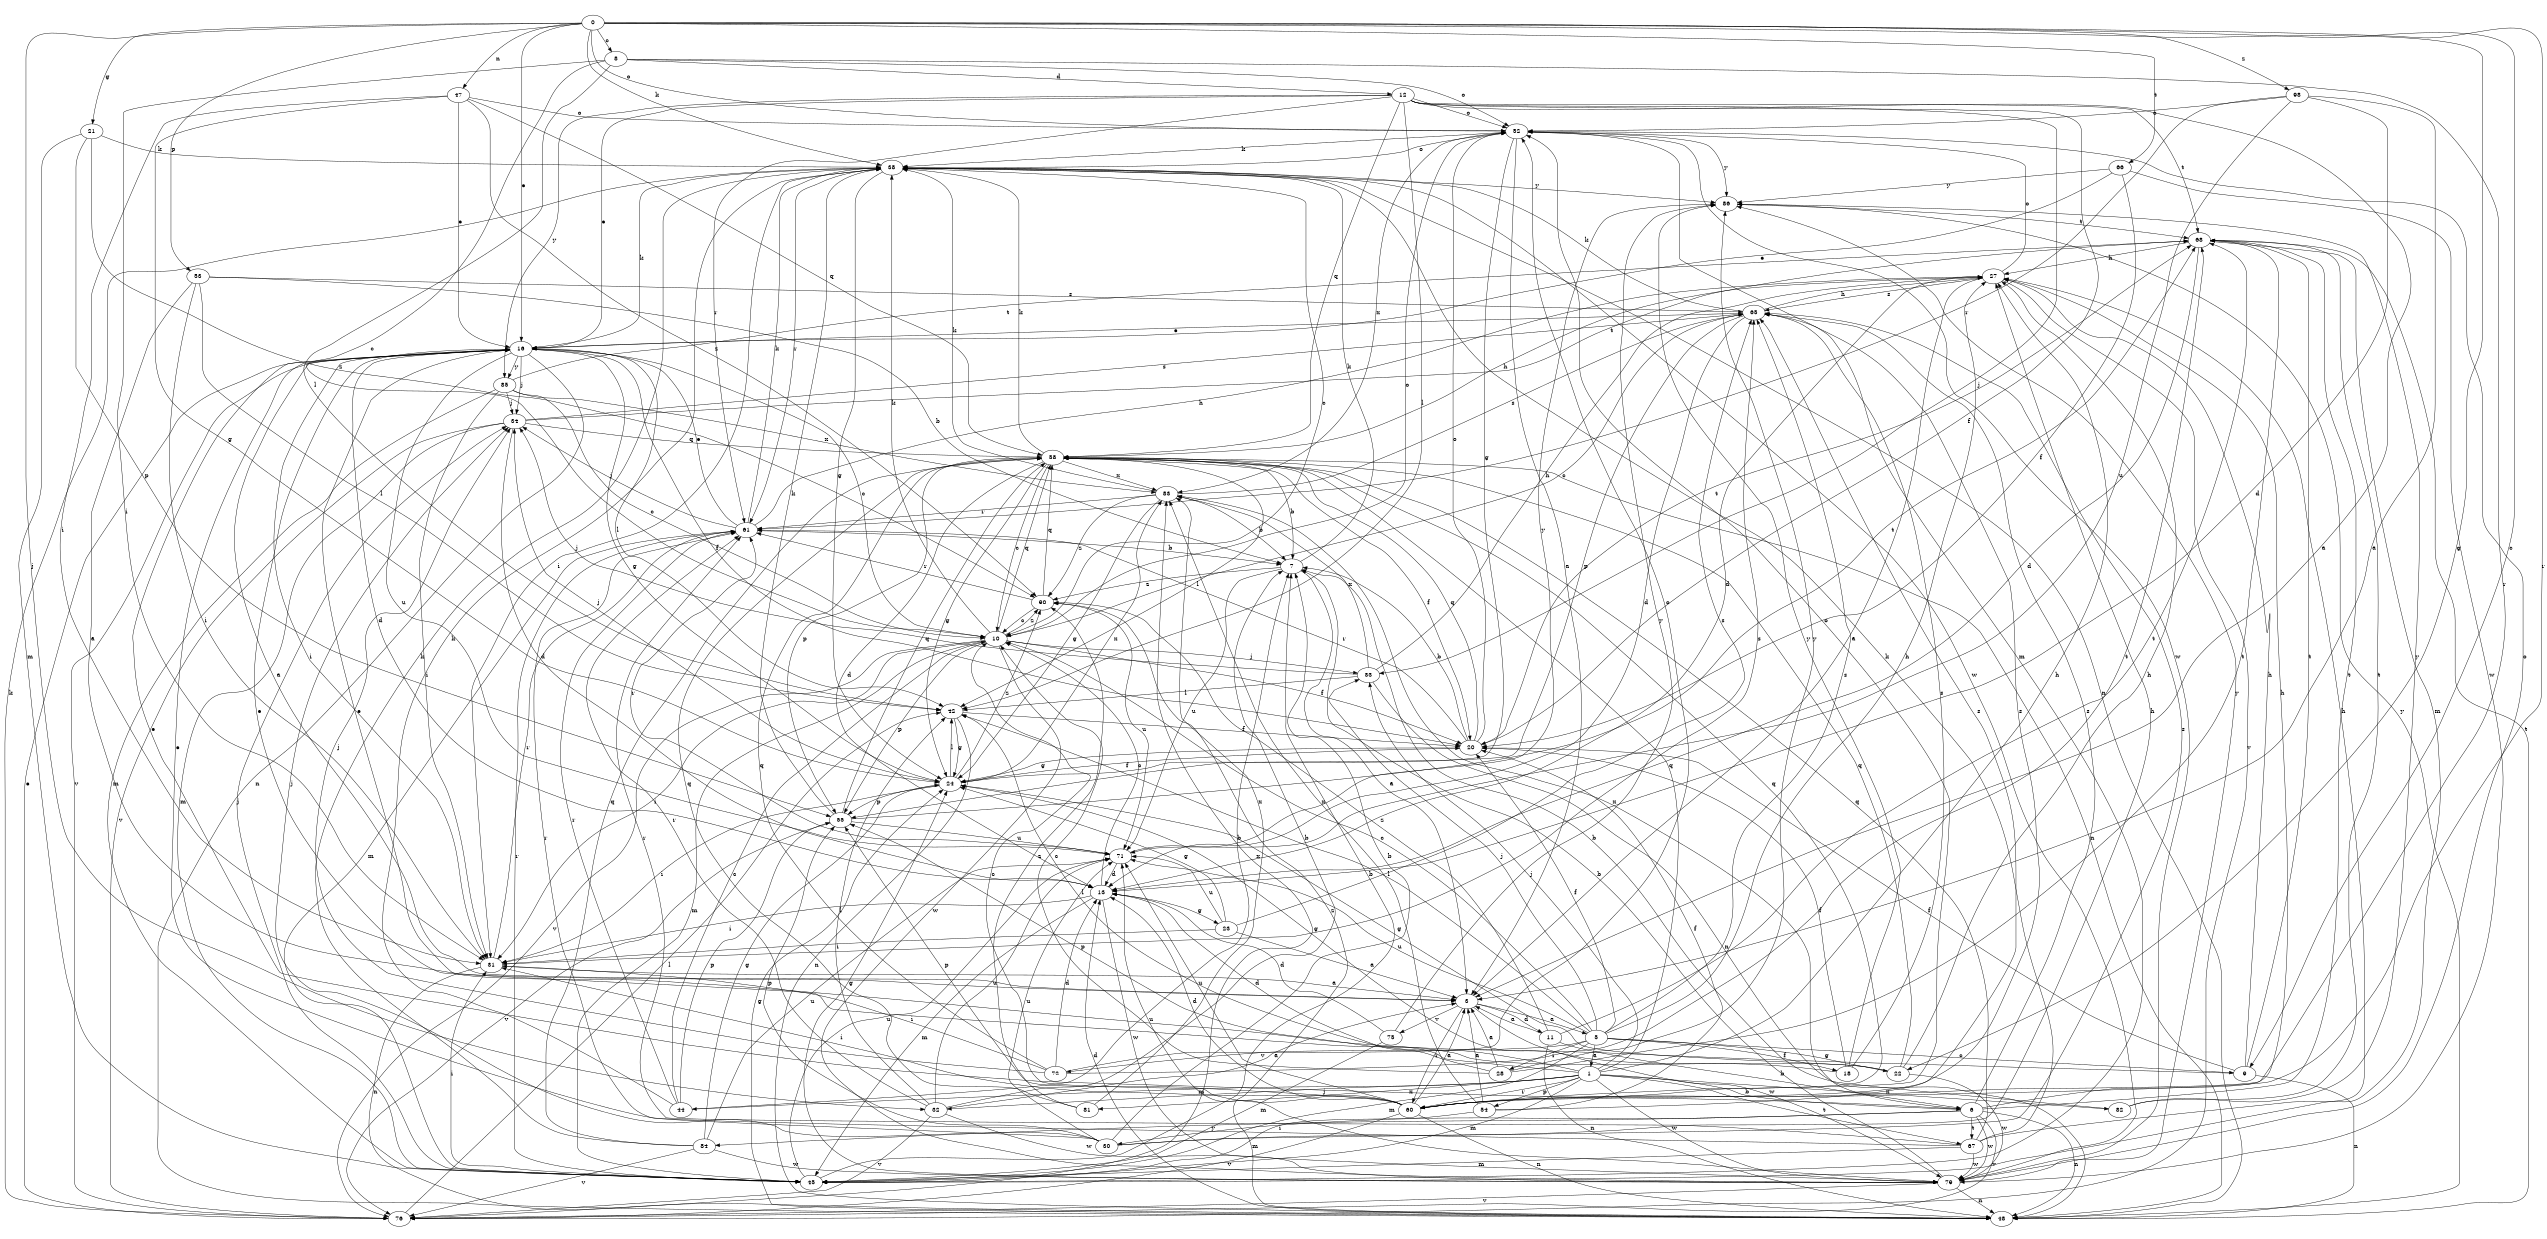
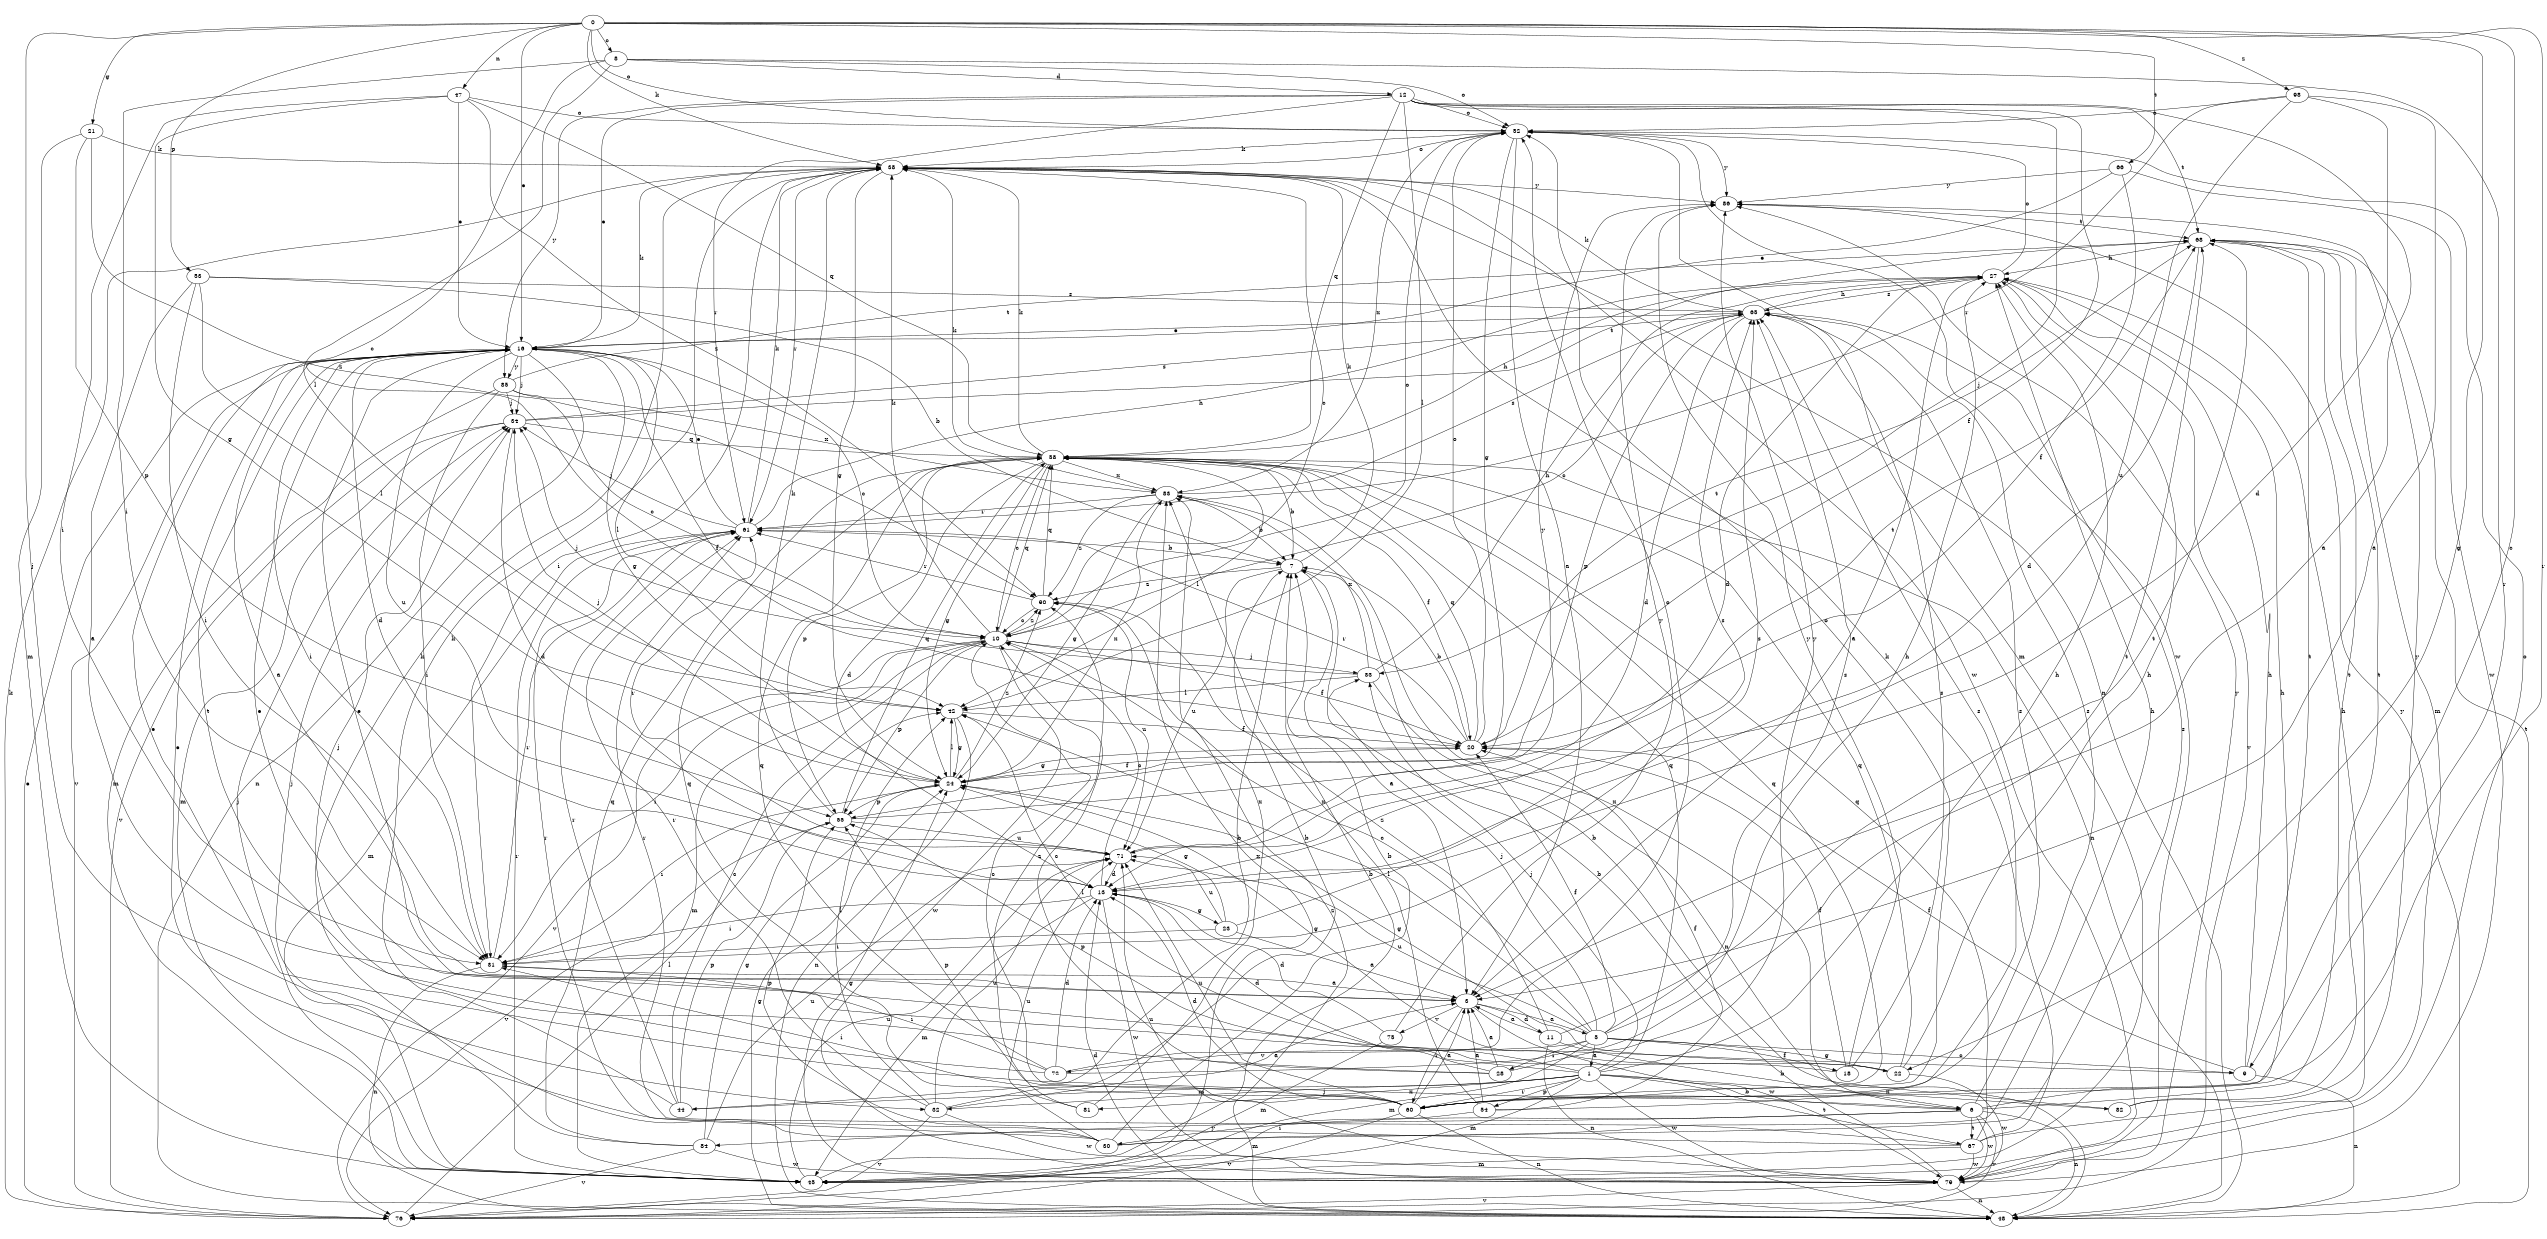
  strict digraph {
    0
    8
    9
    16
    21
    22
    32
    38
    47
    52
    53
    60
    66
    n14 [label=98]
    42
    10
    12
    31
    27
    20
    48
    68
    71
    3
    76
    85
    13
    24
    34
    45
    55
    90
    58
    79
    7
    61
    86
    83
    65
    1
    6
    33
    44
    54
    67
    81
    82
    30
    84
    n50 [label=5]
    18
    28
    72
    11
    75
    23
    0 -> 8 [label=c]
    0 -> 9 [label=c]
    0 -> 16 [label=e]
    0 -> 21 [label=g]
    0 -> 22 [label=g]
    0 -> 32 [label=j]
    0 -> 38 [label=k]
    0 -> 47 [label=n]
    0 -> 52 [label=o]
    0 -> 53 [label=p]
    0 -> 60 [label=r]
    0 -> 66 [label=t]
    0 -> n14 [label=z]
    8 -> 52 [label=o]
    8 -> 60 [label=r]
    8 -> 42 [label=l]
    8 -> 10 [label=c]
    8 -> 12 [label=d]
    8 -> 31 [label=i]
    9 -> 16 [label=e]
    9 -> 27 [label=h]
    9 -> 20 [label=f]
    9 -> 48 [label=n]
    9 -> 68 [label=t]
    16 -> 38 [label=k]
    16 -> 42 [label=l]
    16 -> 10 [label=c]
    16 -> 31 [label=i]
    16 -> 20 [label=f]
    16 -> 48 [label=n]
    16 -> 71 [label=u]
    16 -> 3 [label=a]
    16 -> 76 [label=v]
    16 -> 85 [label=y]
    16 -> 13 [label=d]
    16 -> 24 [label=g]
    16 -> 34 [label=j]
    21 -> 38 [label=k]
    21 -> 45 [label=m]
    21 -> 55 [label=p]
    21 -> 90 [label=z]
    22 -> 16 [label=e]
    22 -> 27 [label=h]
    22 -> 24 [label=g]
    22 -> 58 [label=q]
    22 -> 79 [label=w]
    32 -> 42 [label=l]
    32 -> 71 [label=u]
    32 -> 3 [label=a]
    32 -> 76 [label=v]
    32 -> 79 [label=w]
    32 -> 7 [label=b]
    32 -> 61 [label=r]
    38 -> 52 [label=o]
    38 -> 10 [label=c]
    38 -> 31 [label=i]
    38 -> 48 [label=n]
    38 -> 24 [label=g]
    38 -> 79 [label=w]
    38 -> 61 [label=r]
    38 -> 86 [label=y]
    47 -> 16 [label=e]
    47 -> 52 [label=o]
    47 -> 31 [label=i]
    47 -> 24 [label=g]
    47 -> 90 [label=z]
    47 -> 58 [label=q]
    52 -> 38 [label=k]
    52 -> 3 [label=a]
    52 -> 24 [label=g]
    52 -> 45 [label=m]
    52 -> 79 [label=w]
    52 -> 86 [label=y]
    52 -> 83 [label=x]
    53 -> 42 [label=l]
    53 -> 31 [label=i]
    53 -> 3 [label=a]
    53 -> 7 [label=b]
    53 -> 65 [label=s]
    60 -> 52 [label=o]
    60 -> 10 [label=c]
    60 -> 31 [label=i]
    60 -> 48 [label=n]
    60 -> 71 [label=u]
    60 -> 3 [label=a]
    60 -> 76 [label=v]
    60 -> 13 [label=d]
    60 -> 55 [label=p]
    60 -> 58 [label=q]
    60 -> 65 [label=s]
    66 -> 16 [label=e]
    66 -> 20 [label=f]
    66 -> 79 [label=w]
    66 -> 86 [label=y]
    n14 -> 52 [label=o]
    n14 -> 71 [label=u]
    n14 -> 3 [label=a]
    n14 -> 13 [label=d]
    n14 -> 61 [label=r]
    42 -> 20 [label=f]
    42 -> 48 [label=n]
    42 -> 24 [label=g]
    10 -> 38 [label=k]
    10 -> 52 [label=o]
    10 -> 31 [label=i]
    10 -> 20 [label=f]
    10 -> 76 [label=v]
    10 -> 45 [label=m]
    10 -> 55 [label=p]
    10 -> 90 [label=z]
    10 -> 58 [label=q]
    10 -> 79 [label=w]
    10 -> 33 [label=j]
    12 -> 16 [label=e]
    12 -> 52 [label=o]
    12 -> 42 [label=l]
    12 -> 20 [label=f]
    12 -> 68 [label=t]
    12 -> 3 [label=a]
    12 -> 85 [label=y]
    12 -> 58 [label=q]
    12 -> 61 [label=r]
    12 -> 33 [label=j]
    31 -> 48 [label=n]
    31 -> 3 [label=a]
    31 -> 61 [label=r]
    31 -> 65 [label=s]
    27 -> 52 [label=o]
    27 -> 3 [label=a]
    27 -> 76 [label=v]
    27 -> 13 [label=d]
    27 -> 65 [label=s]
    20 -> 52 [label=o]
    20 -> 68 [label=t]
    20 -> 24 [label=g]
    20 -> 58 [label=q]
    20 -> 7 [label=b]
    20 -> 61 [label=r]
    48 -> 68 [label=t]
    48 -> 13 [label=d]
    48 -> 24 [label=g]
    48 -> 90 [label=z]
    48 -> 86 [label=y]
    68 -> 27 [label=h]
    68 -> 13 [label=d]
    68 -> 45 [label=m]
    71 -> 13 [label=d]
    71 -> 61 [label=r]
    71 -> 86 [label=y]
    3 -> 60 [label=r]
    3 -> 79 [label=w]
    3 -> n50 [label=a]
    3 -> 11 [label=d]
    3 -> 75 [label=v]
    76 -> 16 [label=e]
    76 -> 38 [label=k]
    76 -> 42 [label=l]
    76 -> 83 [label=x]
    85 -> 10 [label=c]
    85 -> 31 [label=i]
    85 -> 68 [label=t]
    85 -> 34 [label=j]
    85 -> 45 [label=m]
    85 -> 83 [label=x]
    13 -> 10 [label=c]
    13 -> 31 [label=i]
    13 -> 45 [label=m]
    13 -> 79 [label=w]
    13 -> 23 [label=g]
    24 -> 42 [label=l]
    24 -> 31 [label=i]
    24 -> 20 [label=f]
    24 -> 34 [label=j]
    24 -> 55 [label=p]
    24 -> 90 [label=z]
    24 -> 83 [label=x]
    34 -> 68 [label=t]
    34 -> 76 [label=v]
    34 -> 13 [label=d]
    34 -> 45 [label=m]
    34 -> 58 [label=q]
    34 -> 65 [label=s]
-   45 -> 31 [label=i]
    45 -> 71 [label=u]
    45 -> 34 [label=j]
    45 -> 7 [label=b]
    45 -> 61 [label=r]
    55 -> 38 [label=k]
    55 -> 68 [label=t]
    55 -> 71 [label=u]
    55 -> 76 [label=v]
    55 -> 58 [label=q]
    90 -> 10 [label=c]
    90 -> 71 [label=u]
    90 -> 58 [label=q]
    90 -> 61 [label=r]
    58 -> 38 [label=k]
    58 -> 42 [label=l]
    58 -> 10 [label=c]
    58 -> 27 [label=h]
    58 -> 20 [label=f]
    58 -> 48 [label=n]
    58 -> 13 [label=d]
    58 -> 24 [label=g]
    58 -> 55 [label=p]
    58 -> 7 [label=b]
    58 -> 83 [label=x]
    79 -> 52 [label=o]
    79 -> 48 [label=n]
    79 -> 71 [label=u]
    79 -> 76 [label=v]
    79 -> 24 [label=g]
    79 -> 7 [label=b]
    79 -> 86 [label=y]
    7 -> 38 [label=k]
    7 -> 71 [label=u]
    7 -> 3 [label=a]
    7 -> 90 [label=z]
    61 -> 16 [label=e]
    61 -> 38 [label=k]
    61 -> 27 [label=h]
    61 -> 34 [label=j]
    61 -> 45 [label=m]
    61 -> 7 [label=b]
    86 -> 68 [label=t]
    83 -> 38 [label=k]
    83 -> 24 [label=g]
    83 -> 90 [label=z]
    83 -> 7 [label=b]
    83 -> 61 [label=r]
    83 -> 65 [label=s]
    65 -> 16 [label=e]
    65 -> 38 [label=k]
    65 -> 10 [label=c]
    65 -> 27 [label=h]
    65 -> 13 [label=d]
    65 -> 55 [label=p]
    1 -> 32 [label=j]
    1 -> 60 [label=r]
    1 -> 42 [label=l]
    1 -> 27 [label=h]
    1 -> 45 [label=m]
    1 -> 55 [label=p]
    1 -> 58 [label=q]
    1 -> 79 [label=w]
    1 -> 6 [label=b]
    1 -> 33 [label=j]
    1 -> 44 [label=m]
    1 -> 54 [label=p]
    1 -> 67 [label=t]
    1 -> 81 [label=x]
    1 -> 82 [label=x]
    6 -> 16 [label=e]
    6 -> 27 [label=h]
    6 -> 48 [label=n]
    6 -> 68 [label=t]
    6 -> 76 [label=v]
    6 -> 79 [label=w]
    6 -> 83 [label=x]
    6 -> 65 [label=s]
    6 -> 67 [label=t]
    6 -> 30 [label=i]
    6 -> 84 [label=y]
    33 -> 42 [label=l]
    33 -> 27 [label=h]
    33 -> 48 [label=n]
    33 -> 34 [label=j]
    33 -> 83 [label=x]
    44 -> 38 [label=k]
    44 -> 10 [label=c]
    44 -> 55 [label=p]
    44 -> 7 [label=b]
    44 -> 61 [label=r]
    54 -> 20 [label=f]
    54 -> 3 [label=a]
    54 -> 45 [label=m]
    54 -> 83 [label=x]
    54 -> 65 [label=s]
    67 -> 16 [label=e]
    67 -> 38 [label=k]
    67 -> 27 [label=h]
    67 -> 45 [label=m]
    67 -> 58 [label=q]
    67 -> 79 [label=w]
    67 -> 61 [label=r]
    81 -> 90 [label=z]
    81 -> 58 [label=q]
    81 -> 83 [label=x]
    82 -> 68 [label=t]
    82 -> 7 [label=b]
    82 -> 86 [label=y]
    30 -> 27 [label=h]
    30 -> 71 [label=u]
    30 -> 34 [label=j]
    30 -> 55 [label=p]
    30 -> 7 [label=b]
    30 -> 61 [label=r]
    30 -> 65 [label=s]
    84 -> 38 [label=k]
    84 -> 71 [label=u]
    84 -> 76 [label=v]
    84 -> 24 [label=g]
    84 -> 58 [label=q]
    84 -> 79 [label=w]
    n50 -> 9 [label=c]
    n50 -> 22 [label=g]
    n50 -> 42 [label=l]
    n50 -> 10 [label=c]
    n50 -> 27 [label=h]
    n50 -> 20 [label=f]
    n50 -> 71 [label=u]
    n50 -> 45 [label=m]
    n50 -> 65 [label=s]
    n50 -> 1 [label=a]
    n50 -> 33 [label=j]
    n50 -> 18 [label=f]
    n50 -> 28 [label=i]
    n50 -> 72 [label=v]
    18 -> 20 [label=f]
    18 -> 24 [label=g]
    18 -> 86 [label=y]
    18 -> 65 [label=s]
    28 -> 10 [label=c]
-   28 -> 68 [label=t]
+   28 -> 16 [label=t]
    28 -> 3 [label=a]
    28 -> 13 [label=d]
    28 -> 86 [label=y]
    72 -> 52 [label=o]
    72 -> 31 [label=i]
    72 -> 68 [label=t]
    72 -> 13 [label=d]
    72 -> 34 [label=j]
    72 -> 58 [label=q]
    11 -> 48 [label=n]
    11 -> 68 [label=t]
    11 -> 3 [label=a]
    11 -> 90 [label=z]
    11 -> 6 [label=b]
    75 -> 13 [label=d]
    75 -> 45 [label=m]
    75 -> 86 [label=y]
    23 -> 31 [label=i]
    23 -> 71 [label=u]
    23 -> 3 [label=a]
    23 -> 24 [label=g]
    23 -> 65 [label=s]
  }
